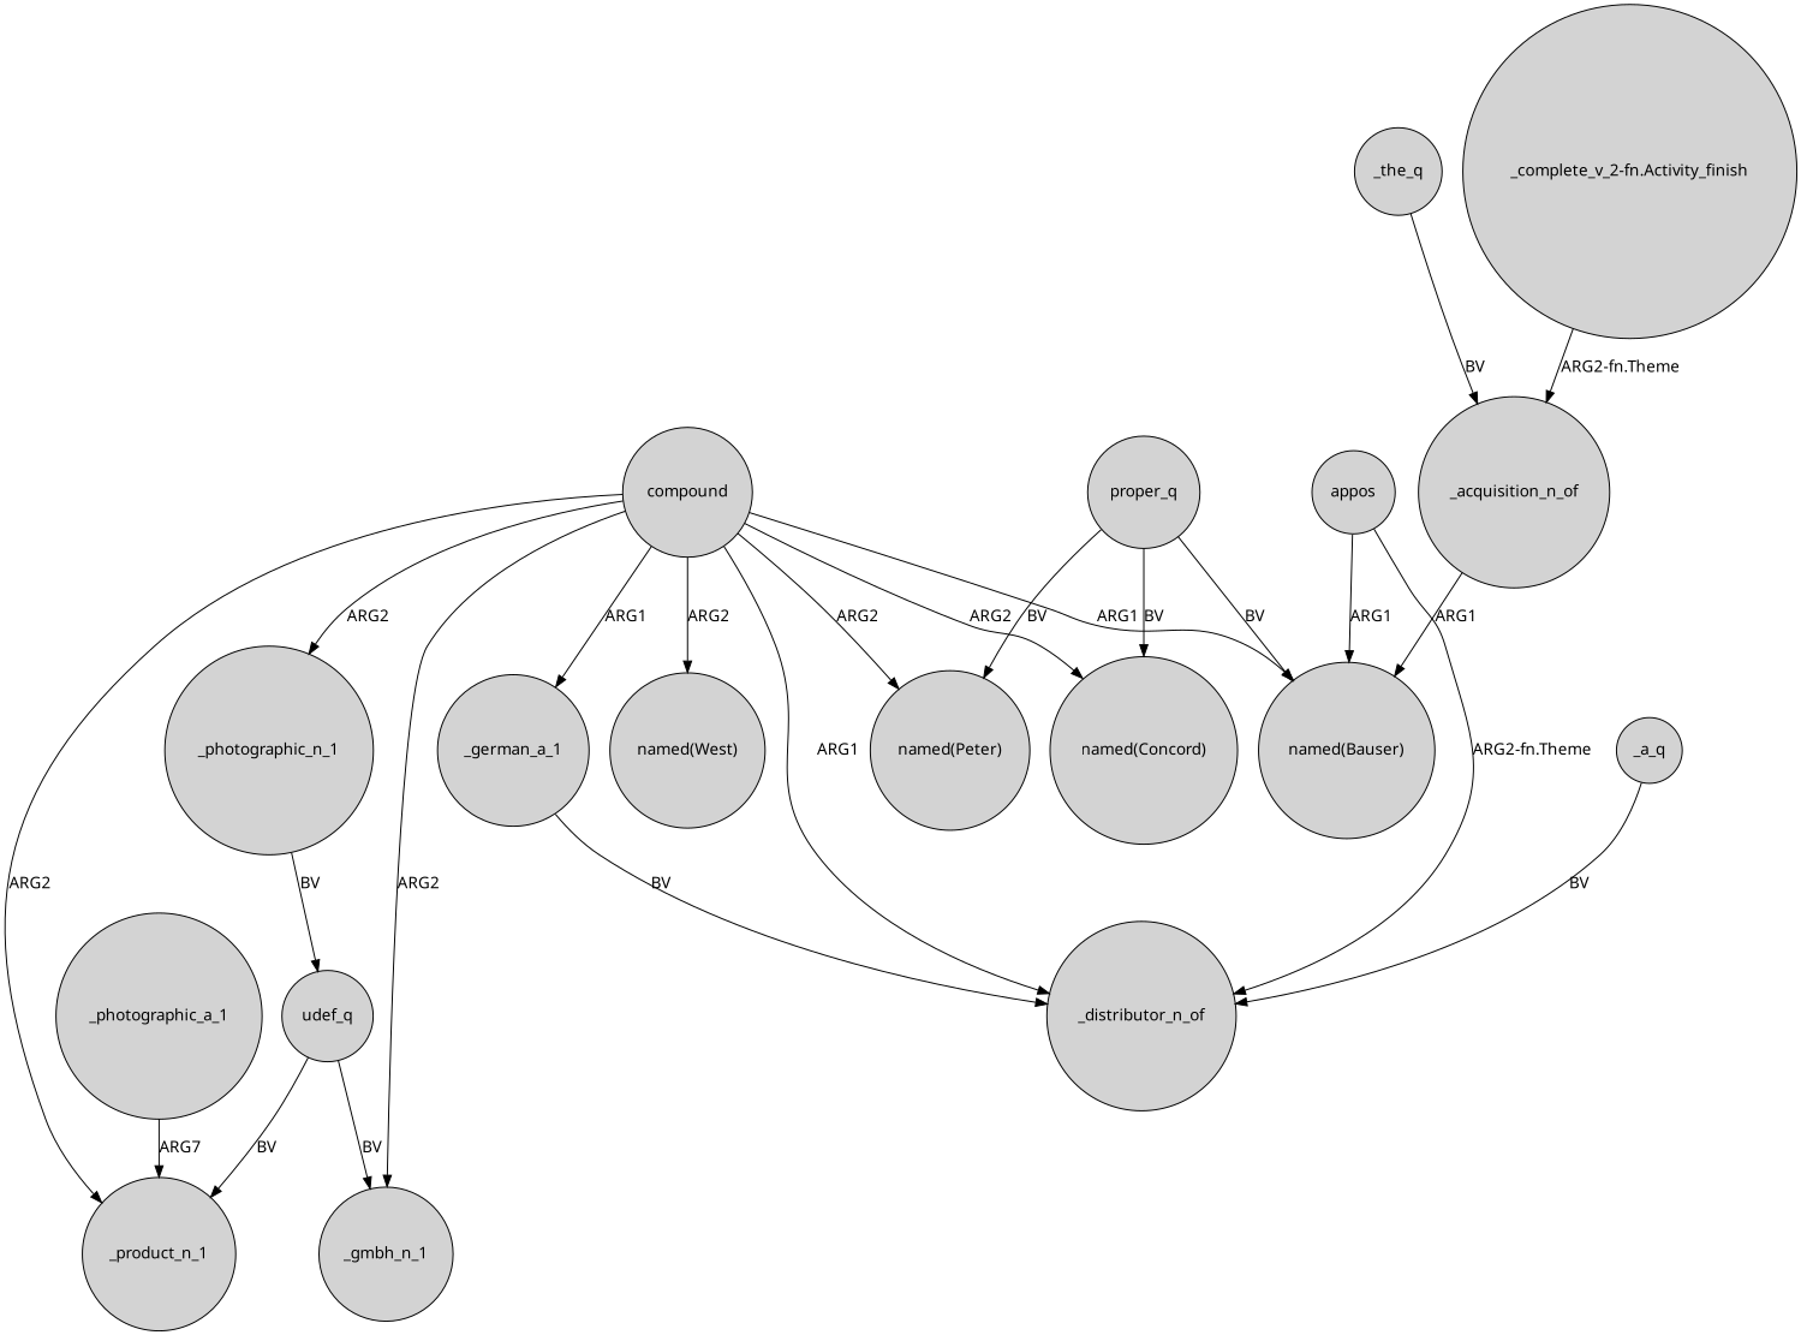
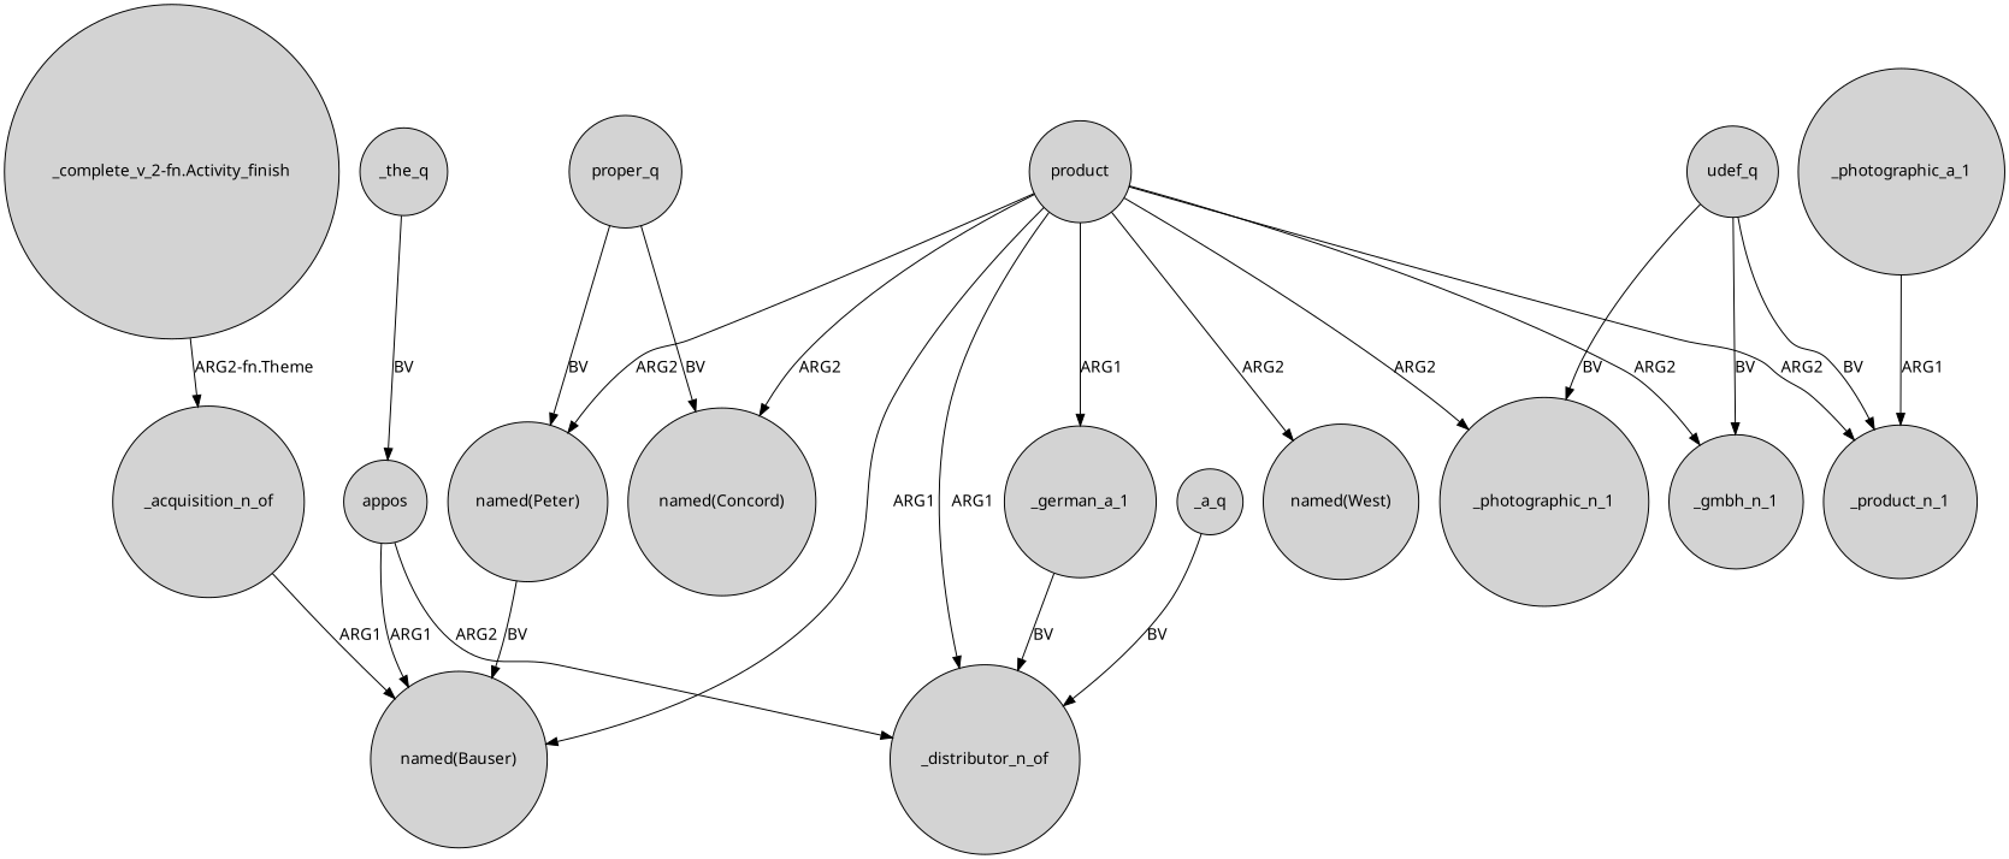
  digraph {
    fontname="Noto Sans"
    node [fontname="Noto Sans" shape=circle style=filled]
    edge [fontname="Noto Sans"]
    proper_q
    "named(Concord)"
    "named(Bauser)"
    "named(Peter)"
-   compound
+   compound [label=product]
    "named(West)"
    _gmbh_n_1
    n8 [label=_photographic_n_1]
    _german_a_1
    _distributor_n_of
    _product_n_1
    udef_q
    appos
    _acquisition_n_of
    _photographic_a_1
    _the_q
    _a_q
    "_complete_v_2-fn.Activity_finish"
    proper_q -> "named(Concord)" [label=BV]
-   proper_q -> "named(Bauser)" [label=BV]
+   "named(Peter)" -> "named(Bauser)" [label=BV]
    proper_q -> "named(Peter)" [label=BV]
    compound -> "named(Concord)" [label=ARG2]
    compound -> "named(Bauser)" [label=ARG1]
    compound -> "named(Peter)" [label=ARG2]
    compound -> "named(West)" [label=ARG2]
    compound -> _gmbh_n_1 [label=ARG2]
    compound -> n8 [label=ARG2]
    compound -> _german_a_1 [label=ARG1]
    compound -> _distributor_n_of [label=ARG1]
    compound -> _product_n_1 [label=ARG2]
    _german_a_1 -> _distributor_n_of [label=BV]
    udef_q -> _gmbh_n_1 [label=BV]
-   n8 -> udef_q [label=BV]
+   udef_q -> n8 [label=BV]
    udef_q -> _product_n_1 [label=BV]
    appos -> "named(Bauser)" [label=ARG1]
-   appos -> _distributor_n_of [label="ARG2-fn.Theme"]
+   appos -> _distributor_n_of [label=ARG2]
    _acquisition_n_of -> "named(Bauser)" [label=ARG1]
-   _photographic_a_1 -> _product_n_1 [label=ARG7]
-   _the_q -> _acquisition_n_of [label=BV]
+   _photographic_a_1 -> _product_n_1 [label=ARG1]
+   _the_q -> appos [label=BV]
    _a_q -> _distributor_n_of [label=BV]
    "_complete_v_2-fn.Activity_finish" -> _acquisition_n_of [label="ARG2-fn.Theme"]
  }
